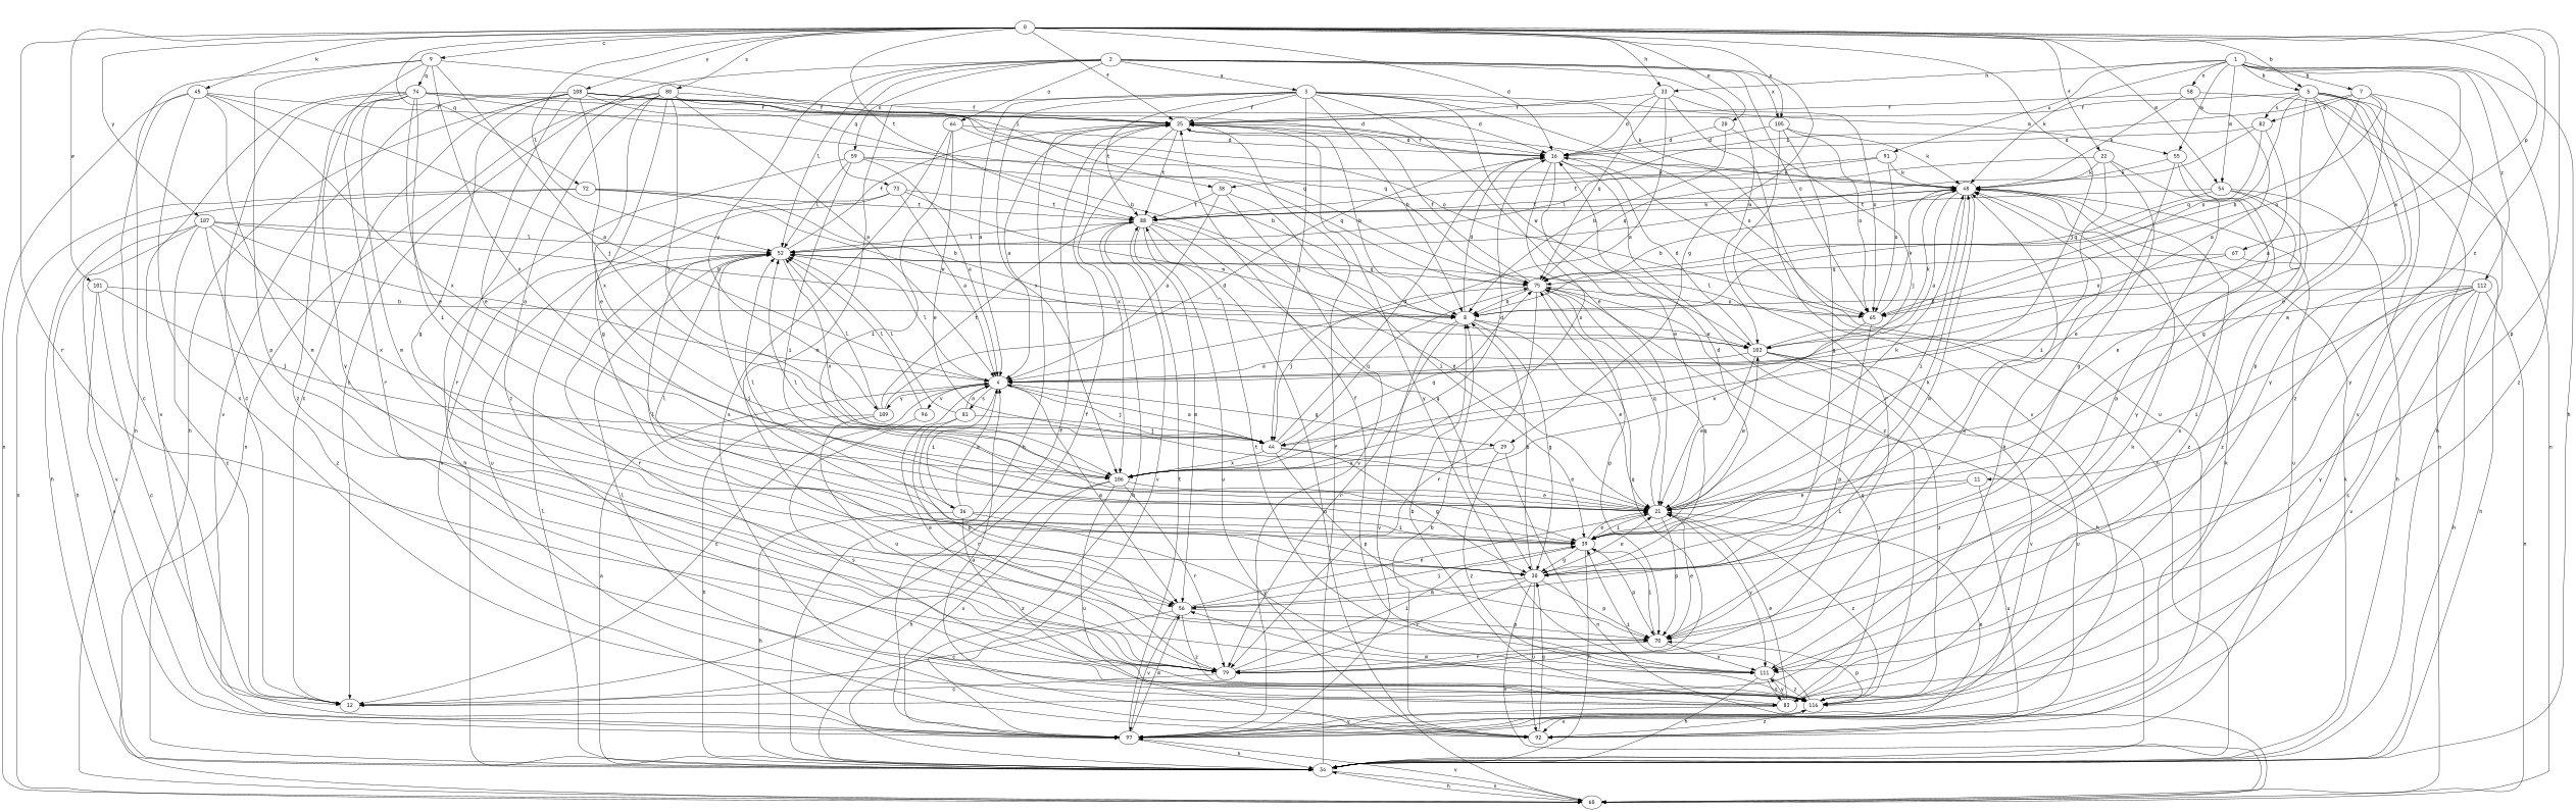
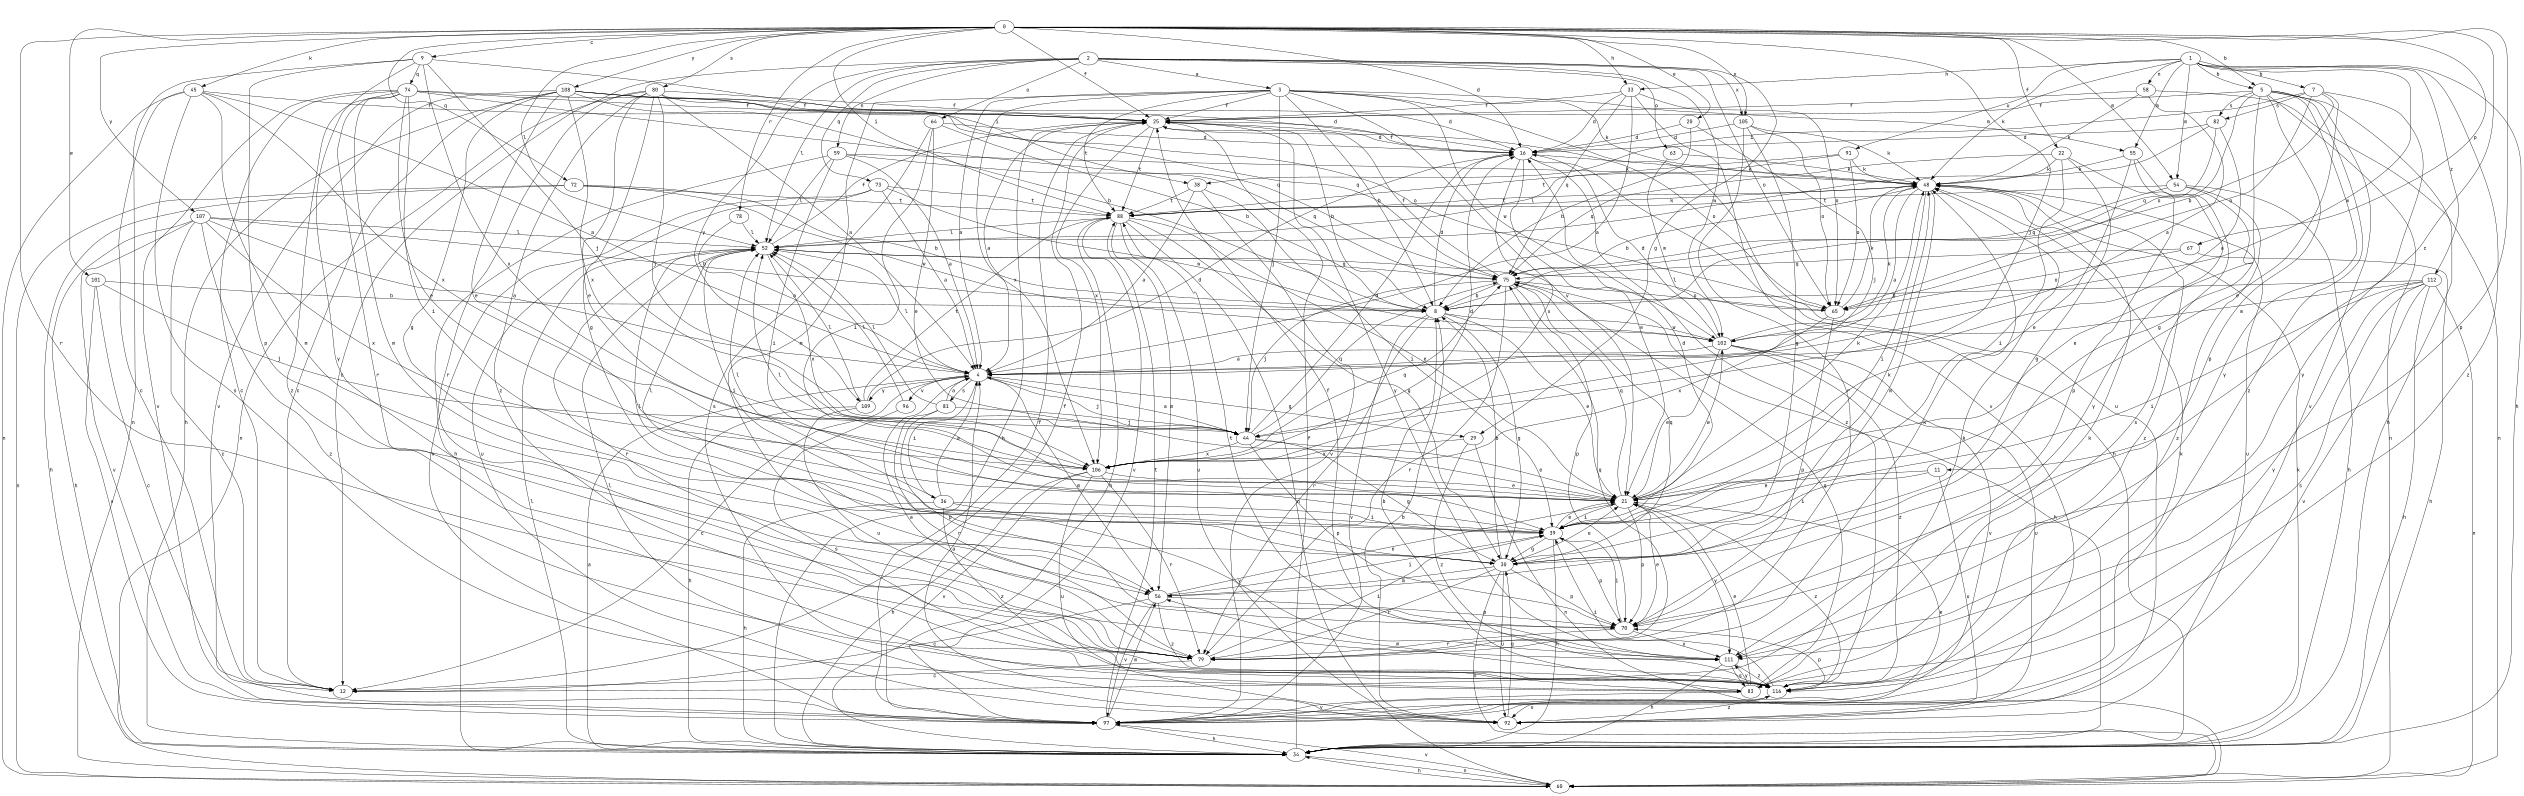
  strict digraph {
    fontname="JetBrains Mono"
    node [fontname="JetBrains Mono"]
    edge [fontname="JetBrains Mono"]
    0
    5
    9
    11
    16
    20
    22
    25
    33
    44
    45
    52
    54
    67
    70
    72
+   78
    79
    80
    88
    101
    105
    107
    108
    34
    116
    65
    30
    60
    82
    97
    111
    106
    38
    74
    21
    92
    39
    48
    8
    75
    4
    12
    56
    83
    102
    1
    7
    55
    58
    91
    112
    2
    3
    29
    59
+   63
    64
    73
    109
    36
    81
    96
    0 -> 5 [label=b]
    0 -> 9 [label=c]
    0 -> 11 [label=c]
    0 -> 16 [label=d]
    0 -> 20 [label=e]
    0 -> 22 [label=f]
    0 -> 25 [label=f]
    0 -> 33 [label=h]
    0 -> 44 [label=j]
    0 -> 45 [label=k]
    0 -> 52 [label=l]
    0 -> 54 [label=m]
    0 -> 67 [label=p]
    0 -> 70 [label=p]
    0 -> 72 [label=q]
+   0 -> 78 [label=r]
    0 -> 79 [label=r]
    0 -> 80 [label=s]
-   0 -> 88 [label=t]
+   0 -> 88 [label=i]
    0 -> 101 [label=w]
    0 -> 105 [label=x]
    0 -> 107 [label=y]
    0 -> 108 [label=y]
    5 -> 25 [label=f]
    5 -> 70 [label=p]
    5 -> 34 [label=h]
    5 -> 116 [label=z]
    5 -> 65 [label=o]
    5 -> 30 [label=g]
    5 -> 60 [label=n]
    5 -> 82 [label=s]
    5 -> 97 [label=v]
    5 -> 111 [label=y]
    9 -> 44 [label=j]
    9 -> 70 [label=p]
    9 -> 60 [label=n]
    9 -> 111 [label=y]
    9 -> 106 [label=x]
    9 -> 38 [label=i]
    9 -> 74 [label=q]
    11 -> 21 [label=e]
    11 -> 92 [label=u]
    11 -> 39 [label=i]
    16 -> 25 [label=f]
    16 -> 34 [label=h]
    16 -> 116 [label=z]
    16 -> 106 [label=x]
    16 -> 21 [label=e]
    16 -> 48 [label=k]
    20 -> 16 [label=d]
    20 -> 44 [label=j]
    20 -> 8 [label=b]
    22 -> 70 [label=p]
    22 -> 30 [label=g]
    22 -> 39 [label=i]
    22 -> 48 [label=k]
    22 -> 75 [label=q]
    25 -> 16 [label=d]
    25 -> 88 [label=t]
    25 -> 34 [label=h]
    25 -> 65 [label=o]
    25 -> 111 [label=y]
    25 -> 106 [label=x]
    25 -> 8 [label=b]
    25 -> 4 [label=a]
    33 -> 16 [label=d]
    33 -> 25 [label=f]
    33 -> 65 [label=o]
    33 -> 97 [label=v]
    33 -> 75 [label=q]
    33 -> 4 [label=a]
    44 -> 16 [label=d]
    44 -> 70 [label=p]
    44 -> 30 [label=g]
    44 -> 106 [label=x]
    44 -> 21 [label=e]
    44 -> 75 [label=q]
    44 -> 4 [label=a]
    45 -> 25 [label=f]
    45 -> 60 [label=n]
    45 -> 106 [label=x]
    45 -> 4 [label=a]
    45 -> 12 [label=c]
    45 -> 56 [label=m]
    45 -> 83 [label=s]
    52 -> 25 [label=f]
    52 -> 79 [label=r]
    52 -> 106 [label=x]
    52 -> 39 [label=i]
    52 -> 75 [label=q]
    54 -> 88 [label=t]
    54 -> 34 [label=h]
    54 -> 116 [label=z]
    54 -> 21 [label=e]
    54 -> 75 [label=q]
    67 -> 34 [label=h]
    67 -> 65 [label=o]
    67 -> 75 [label=q]
    70 -> 79 [label=r]
    70 -> 111 [label=y]
    70 -> 21 [label=e]
    70 -> 39 [label=i]
    72 -> 88 [label=t]
    72 -> 34 [label=h]
    72 -> 60 [label=n]
    72 -> 8 [label=b]
    72 -> 102 [label=w]
+   78 -> 52 [label=l]
+   78 -> 4 [label=a]
    79 -> 39 [label=i]
    79 -> 48 [label=k]
    79 -> 75 [label=q]
    79 -> 4 [label=a]
    79 -> 12 [label=c]
    80 -> 25 [label=f]
    80 -> 44 [label=j]
    80 -> 79 [label=r]
    80 -> 116 [label=z]
    80 -> 30 [label=g]
    80 -> 60 [label=n]
    80 -> 21 [label=e]
    80 -> 75 [label=q]
    80 -> 4 [label=a]
    88 -> 52 [label=l]
    88 -> 34 [label=h]
    88 -> 30 [label=g]
    88 -> 60 [label=n]
    88 -> 97 [label=v]
    88 -> 21 [label=e]
    88 -> 92 [label=u]
    88 -> 48 [label=k]
    88 -> 56 [label=m]
    101 -> 44 [label=j]
    101 -> 97 [label=v]
    101 -> 8 [label=b]
    101 -> 12 [label=c]
    105 -> 16 [label=d]
    105 -> 79 [label=r]
    105 -> 65 [label=o]
    105 -> 30 [label=g]
    105 -> 48 [label=k]
    107 -> 52 [label=l]
    107 -> 34 [label=h]
    107 -> 116 [label=z]
    107 -> 97 [label=v]
    107 -> 106 [label=x]
    107 -> 8 [label=b]
    107 -> 4 [label=a]
    107 -> 12 [label=c]
    108 -> 16 [label=d]
    108 -> 25 [label=f]
    108 -> 34 [label=h]
    108 -> 65 [label=o]
    108 -> 30 [label=g]
    108 -> 97 [label=v]
    108 -> 106 [label=x]
    108 -> 21 [label=e]
    108 -> 8 [label=b]
    108 -> 12 [label=c]
    34 -> 25 [label=f]
    34 -> 52 [label=l]
    34 -> 60 [label=n]
    34 -> 48 [label=k]
    34 -> 4 [label=a]
    116 -> 70 [label=p]
    116 -> 92 [label=u]
    116 -> 39 [label=i]
    116 -> 56 [label=m]
    65 -> 52 [label=l]
    65 -> 70 [label=p]
    65 -> 106 [label=x]
    65 -> 48 [label=k]
    30 -> 52 [label=l]
    30 -> 70 [label=p]
    30 -> 79 [label=r]
    30 -> 60 [label=n]
    30 -> 21 [label=e]
    30 -> 92 [label=u]
    30 -> 48 [label=k]
    30 -> 8 [label=b]
    30 -> 75 [label=q]
    30 -> 56 [label=m]
    60 -> 34 [label=h]
    60 -> 97 [label=v]
    82 -> 16 [label=d]
    82 -> 52 [label=l]
    82 -> 75 [label=q]
    82 -> 4 [label=a]
    97 -> 25 [label=f]
    97 -> 88 [label=t]
    97 -> 34 [label=h]
    97 -> 21 [label=e]
    97 -> 48 [label=k]
    97 -> 56 [label=m]
    111 -> 25 [label=f]
    111 -> 88 [label=t]
    111 -> 34 [label=h]
    111 -> 116 [label=z]
    111 -> 83 [label=s]
    106 -> 16 [label=d]
    106 -> 79 [label=r]
    106 -> 34 [label=h]
    106 -> 97 [label=v]
    106 -> 21 [label=e]
    106 -> 92 [label=u]
    106 -> 75 [label=q]
    38 -> 88 [label=t]
    38 -> 97 [label=v]
    38 -> 39 [label=i]
    38 -> 4 [label=a]
    74 -> 16 [label=d]
    74 -> 25 [label=f]
    74 -> 79 [label=r]
    74 -> 116 [label=z]
    74 -> 97 [label=v]
    74 -> 21 [label=e]
    74 -> 39 [label=i]
    74 -> 75 [label=q]
    74 -> 12 [label=c]
    74 -> 56 [label=m]
    21 -> 52 [label=l]
    21 -> 70 [label=p]
    21 -> 116 [label=z]
    21 -> 111 [label=y]
    21 -> 39 [label=i]
    21 -> 48 [label=k]
    21 -> 75 [label=q]
    21 -> 102 [label=w]
    92 -> 52 [label=l]
    92 -> 116 [label=z]
    92 -> 30 [label=g]
    92 -> 8 [label=b]
    92 -> 4 [label=a]
    39 -> 16 [label=d]
    39 -> 52 [label=l]
    39 -> 70 [label=p]
    39 -> 34 [label=h]
    39 -> 30 [label=g]
    39 -> 21 [label=e]
    48 -> 88 [label=t]
    48 -> 116 [label=z]
    48 -> 92 [label=u]
    48 -> 39 [label=i]
    48 -> 8 [label=b]
    48 -> 4 [label=a]
    48 -> 56 [label=m]
    8 -> 16 [label=d]
    8 -> 79 [label=r]
    8 -> 30 [label=g]
    8 -> 97 [label=v]
    8 -> 21 [label=e]
    8 -> 102 [label=w]
    75 -> 25 [label=f]
    75 -> 44 [label=j]
    75 -> 70 [label=p]
    75 -> 79 [label=r]
    75 -> 34 [label=h]
    75 -> 65 [label=o]
    75 -> 8 [label=b]
    4 -> 44 [label=j]
    4 -> 52 [label=l]
    4 -> 12 [label=c]
    4 -> 56 [label=m]
    4 -> 29 [label=g]
    4 -> 109 [label=y]
    4 -> 36 [label=i]
    4 -> 81 [label=s]
    4 -> 96 [label=v]
    12 -> 25 [label=f]
    12 -> 48 [label=k]
    56 -> 70 [label=p]
    56 -> 116 [label=z]
    56 -> 97 [label=v]
    56 -> 21 [label=e]
    56 -> 39 [label=i]
    56 -> 12 [label=c]
    83 -> 97 [label=v]
    83 -> 111 [label=y]
    83 -> 21 [label=e]
    83 -> 48 [label=k]
    83 -> 8 [label=b]
    83 -> 75 [label=q]
    102 -> 16 [label=d]
    102 -> 116 [label=z]
    102 -> 97 [label=v]
    102 -> 21 [label=e]
    102 -> 92 [label=u]
    102 -> 48 [label=k]
    102 -> 4 [label=a]
    1 -> 5 [label=b]
    1 -> 33 [label=h]
    1 -> 54 [label=m]
    1 -> 34 [label=h]
    1 -> 116 [label=z]
    1 -> 48 [label=k]
    1 -> 102 [label=w]
    1 -> 7 [label=b]
    1 -> 55 [label=m]
    1 -> 58 [label=n]
    1 -> 91 [label=u]
    1 -> 112 [label=z]
    7 -> 65 [label=o]
    7 -> 82 [label=s]
    7 -> 111 [label=y]
    7 -> 38 [label=i]
    7 -> 21 [label=e]
    7 -> 8 [label=b]
    55 -> 111 [label=y]
    55 -> 21 [label=e]
    55 -> 48 [label=k]
    55 -> 83 [label=s]
    58 -> 25 [label=f]
    58 -> 60 [label=n]
    58 -> 48 [label=k]
    58 -> 4 [label=a]
    91 -> 52 [label=l]
    91 -> 88 [label=t]
    91 -> 65 [label=o]
    91 -> 48 [label=k]
    112 -> 34 [label=h]
    112 -> 60 [label=n]
    112 -> 97 [label=v]
    112 -> 111 [label=y]
    112 -> 39 [label=i]
    112 -> 8 [label=b]
    112 -> 83 [label=s]
    112 -> 102 [label=w]
    2 -> 52 [label=l]
    2 -> 105 [label=x]
    2 -> 65 [label=o]
    2 -> 12 [label=c]
    2 -> 102 [label=w]
    2 -> 3 [label=a]
    2 -> 29 [label=g]
    2 -> 59 [label=n]
+   2 -> 63 [label=o]
    2 -> 64 [label=o]
    2 -> 73 [label=q]
    2 -> 109 [label=y]
    3 -> 25 [label=f]
    3 -> 44 [label=j]
    3 -> 88 [label=t]
    3 -> 106 [label=x]
-   3 -> 21 [label=e]
+   3 -> 21 [label=v]
    3 -> 92 [label=u]
    3 -> 48 [label=k]
    3 -> 8 [label=b]
    3 -> 4 [label=a]
    3 -> 56 [label=m]
    3 -> 102 [label=w]
    3 -> 55 [label=m]
    29 -> 116 [label=z]
    29 -> 60 [label=n]
    29 -> 106 [label=x]
    59 -> 52 [label=l]
    59 -> 34 [label=h]
    59 -> 39 [label=i]
    59 -> 48 [label=k]
    59 -> 75 [label=q]
    59 -> 4 [label=a]
+   63 -> 48 [label=k]
+   63 -> 102 [label=w]
    64 -> 16 [label=d]
    64 -> 21 [label=e]
    64 -> 39 [label=i]
    64 -> 8 [label=b]
    64 -> 83 [label=s]
    73 -> 88 [label=t]
    73 -> 97 [label=v]
    73 -> 92 [label=u]
    73 -> 4 [label=a]
    73 -> 102 [label=w]
    109 -> 16 [label=d]
    109 -> 52 [label=l]
    109 -> 79 [label=u]
    109 -> 88 [label=t]
    109 -> 34 [label=h]
    36 -> 52 [label=l]
    36 -> 34 [label=h]
    36 -> 116 [label=z]
    36 -> 111 [label=y]
    36 -> 39 [label=i]
    36 -> 4 [label=a]
    81 -> 44 [label=j]
    81 -> 52 [label=l]
    81 -> 70 [label=p]
    81 -> 79 [label=r]
    81 -> 4 [label=a]
    96 -> 52 [label=l]
    96 -> 83 [label=s]
  }
